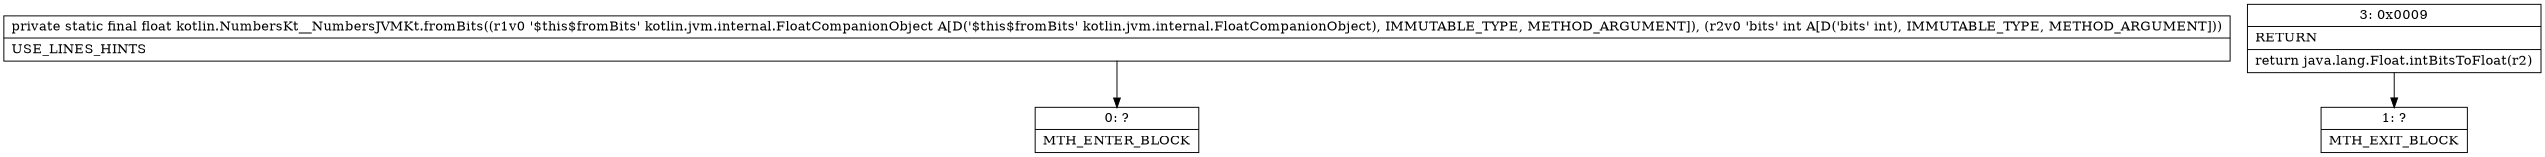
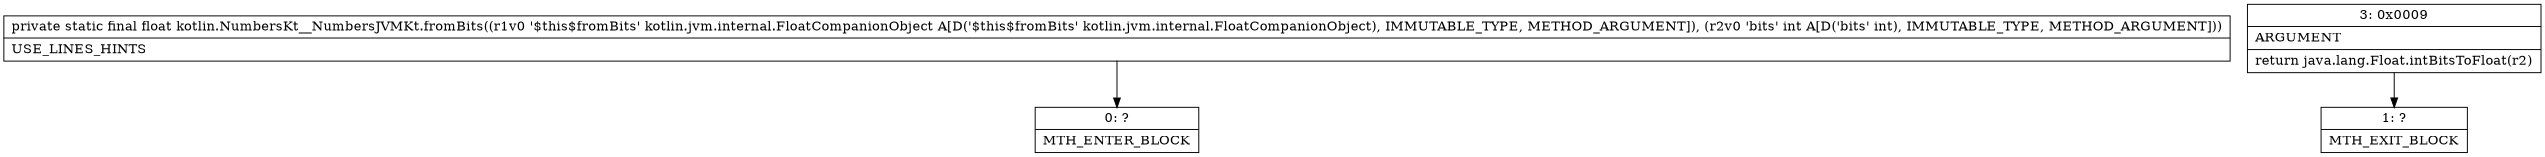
  digraph {
    node [shape=record]
    n1 [label="{0\:\ ?|MTH_ENTER_BLOCK\l}"]
-   n2 [label="{3\:\ 0x0009|RETURN\l|return java.lang.Float.intBitsToFloat(r2)\l}"]
+   n2 [label="{3\:\ 0x0009|ARGUMENT\l|return java.lang.Float.intBitsToFloat(r2)\l}"]
    n3 [label="{1\:\ ?|MTH_EXIT_BLOCK\l}"]
    n4 [label="{private static final float kotlin.NumbersKt__NumbersJVMKt.fromBits((r1v0 '$this$fromBits' kotlin.jvm.internal.FloatCompanionObject A[D('$this$fromBits' kotlin.jvm.internal.FloatCompanionObject), IMMUTABLE_TYPE, METHOD_ARGUMENT]), (r2v0 'bits' int A[D('bits' int), IMMUTABLE_TYPE, METHOD_ARGUMENT]))  | USE_LINES_HINTS\l}"]
    n2 -> n3
    n4 -> n1
  }
